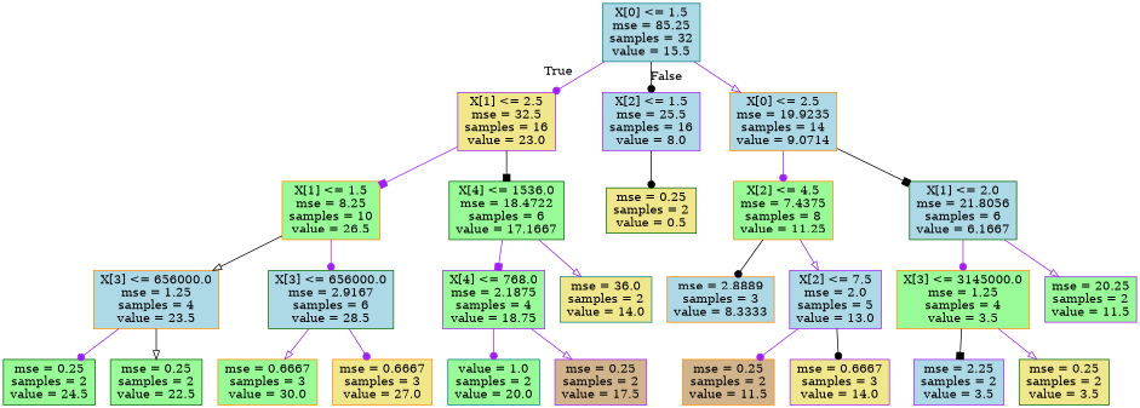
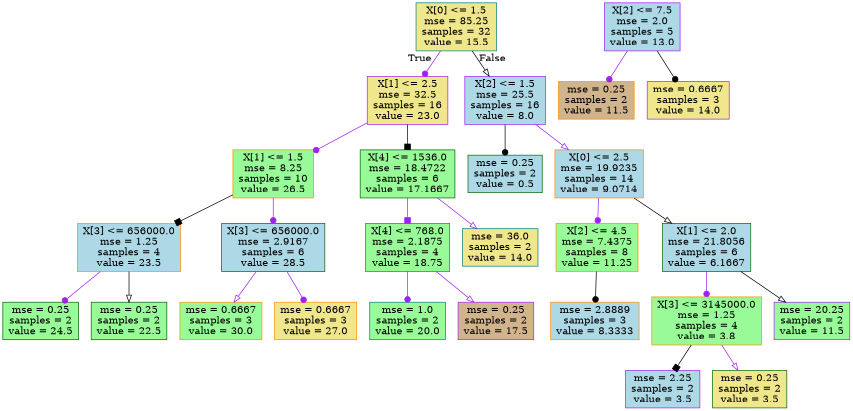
  digraph {
    node [color=darkorange fillcolor=palegreen shape=box style=filled]
    edge [arrowhead=dot color=purple]
-   n1 [color=teal fillcolor=lightblue label="X[0] <= 1.5\nmse = 85.25\nsamples = 32\nvalue = 15.5"]
+   n1 [color=teal fillcolor=khaki label="X[0] <= 1.5\nmse = 85.25\nsamples = 32\nvalue = 15.5"]
    n2 [color=purple fillcolor=khaki label="X[1] <= 2.5\nmse = 32.5\nsamples = 16\nvalue = 23.0"]
    n3 [color=purple fillcolor=lightblue label="X[2] <= 1.5\nmse = 25.5\nsamples = 16\nvalue = 8.0"]
    n4 [label="X[1] <= 1.5\nmse = 8.25\nsamples = 10\nvalue = 26.5"]
    n5 [color=darkgreen label="X[4] <= 1536.0\nmse = 18.4722\nsamples = 6\nvalue = 17.1667"]
-   n6 [color=darkgreen fillcolor=khaki label="mse = 0.25\nsamples = 2\nvalue = 0.5"]
+   n6 [color=darkgreen fillcolor=lightblue label="mse = 0.25\nsamples = 2\nvalue = 0.5"]
    n7 [fillcolor=lightblue label="X[0] <= 2.5\nmse = 19.9235\nsamples = 14\nvalue = 9.0714"]
    n8 [fillcolor=lightblue label="X[3] <= 656000.0\nmse = 1.25\nsamples = 4\nvalue = 23.5"]
    n9 [color=darkgreen fillcolor=lightblue label="X[3] <= 656000.0\nmse = 2.9167\nsamples = 6\nvalue = 28.5"]
    n10 [color=purple label="X[4] <= 768.0\nmse = 2.1875\nsamples = 4\nvalue = 18.75"]
    n11 [color=teal fillcolor=khaki label="mse = 36.0\nsamples = 2\nvalue = 14.0"]
    n12 [color=darkgreen label="mse = 0.25\nsamples = 2\nvalue = 24.5"]
    n13 [color=darkgreen label="mse = 0.25\nsamples = 2\nvalue = 22.5"]
    n14 [label="mse = 0.6667\nsamples = 3\nvalue = 30.0"]
    n15 [fillcolor=khaki label="mse = 0.6667\nsamples = 3\nvalue = 27.0"]
-   n16 [color=teal label="value = 1.0\nsamples = 2\nvalue = 20.0"]
+   n16 [color=teal label="mse = 1.0\nsamples = 2\nvalue = 20.0"]
    n17 [color=purple fillcolor=tan label="mse = 0.25\nsamples = 2\nvalue = 17.5"]
    n18 [label="X[2] <= 4.5\nmse = 7.4375\nsamples = 8\nvalue = 11.25"]
    n19 [color=darkgreen fillcolor=lightblue label="X[1] <= 2.0\nmse = 21.8056\nsamples = 6\nvalue = 6.1667"]
    n20 [fillcolor=lightblue label="mse = 2.8889\nsamples = 3\nvalue = 8.3333"]
    n21 [color=purple fillcolor=lightblue label="X[2] <= 7.5\nmse = 2.0\nsamples = 5\nvalue = 13.0"]
-   n22 [label="X[3] <= 3145000.0\nmse = 1.25\nsamples = 4\nvalue = 3.5"]
+   n22 [label="X[3] <= 3145000.0\nmse = 1.25\nsamples = 4\nvalue = 3.8"]
    n23 [color=purple label="mse = 20.25\nsamples = 2\nvalue = 11.5"]
    n24 [fillcolor=tan label="mse = 0.25\nsamples = 2\nvalue = 11.5"]
    n25 [color=purple fillcolor=khaki label="mse = 0.6667\nsamples = 3\nvalue = 14.0"]
    n26 [color=purple fillcolor=lightblue label="mse = 2.25\nsamples = 2\nvalue = 3.5"]
    n27 [color=darkgreen fillcolor=khaki label="mse = 0.25\nsamples = 2\nvalue = 3.5"]
    n1 -> n2 [headlabel=True labelangle=45 labeldistance=2.5]
-   n1 -> n3 [color=black headlabel=False labelangle=-45 labeldistance=2.5]
-   n2 -> n4 [arrowhead=box]
+   n1 -> n3 [arrowhead=onormal color=black headlabel=False labelangle=-45 labeldistance=2.5]
+   n2 -> n4
    n2 -> n5 [arrowhead=box color=black]
    n3 -> n6 [color=black]
-   n1 -> n7 [arrowhead=onormal]
-   n4 -> n8 [arrowhead=onormal color=black]
+   n3 -> n7 [arrowhead=onormal]
+   n4 -> n8 [arrowhead=box color=black]
    n4 -> n9
    n5 -> n10 [arrowhead=box]
    n5 -> n11 [arrowhead=onormal]
    n7 -> n18
-   n7 -> n19 [arrowhead=box color=black]
+   n7 -> n19 [arrowhead=onormal color=black]
    n8 -> n12
    n8 -> n13 [arrowhead=onormal color=black]
    n9 -> n14 [arrowhead=onormal]
    n9 -> n15
    n10 -> n16
    n10 -> n17 [arrowhead=onormal]
    n18 -> n20 [color=black]
-   n18 -> n21 [arrowhead=onormal]
    n19 -> n22
-   n19 -> n23 [arrowhead=onormal]
+   n19 -> n23 [arrowhead=onormal color=black]
    n21 -> n24
    n21 -> n25 [color=black]
    n22 -> n26 [arrowhead=box color=black]
    n22 -> n27 [arrowhead=onormal]
  }
